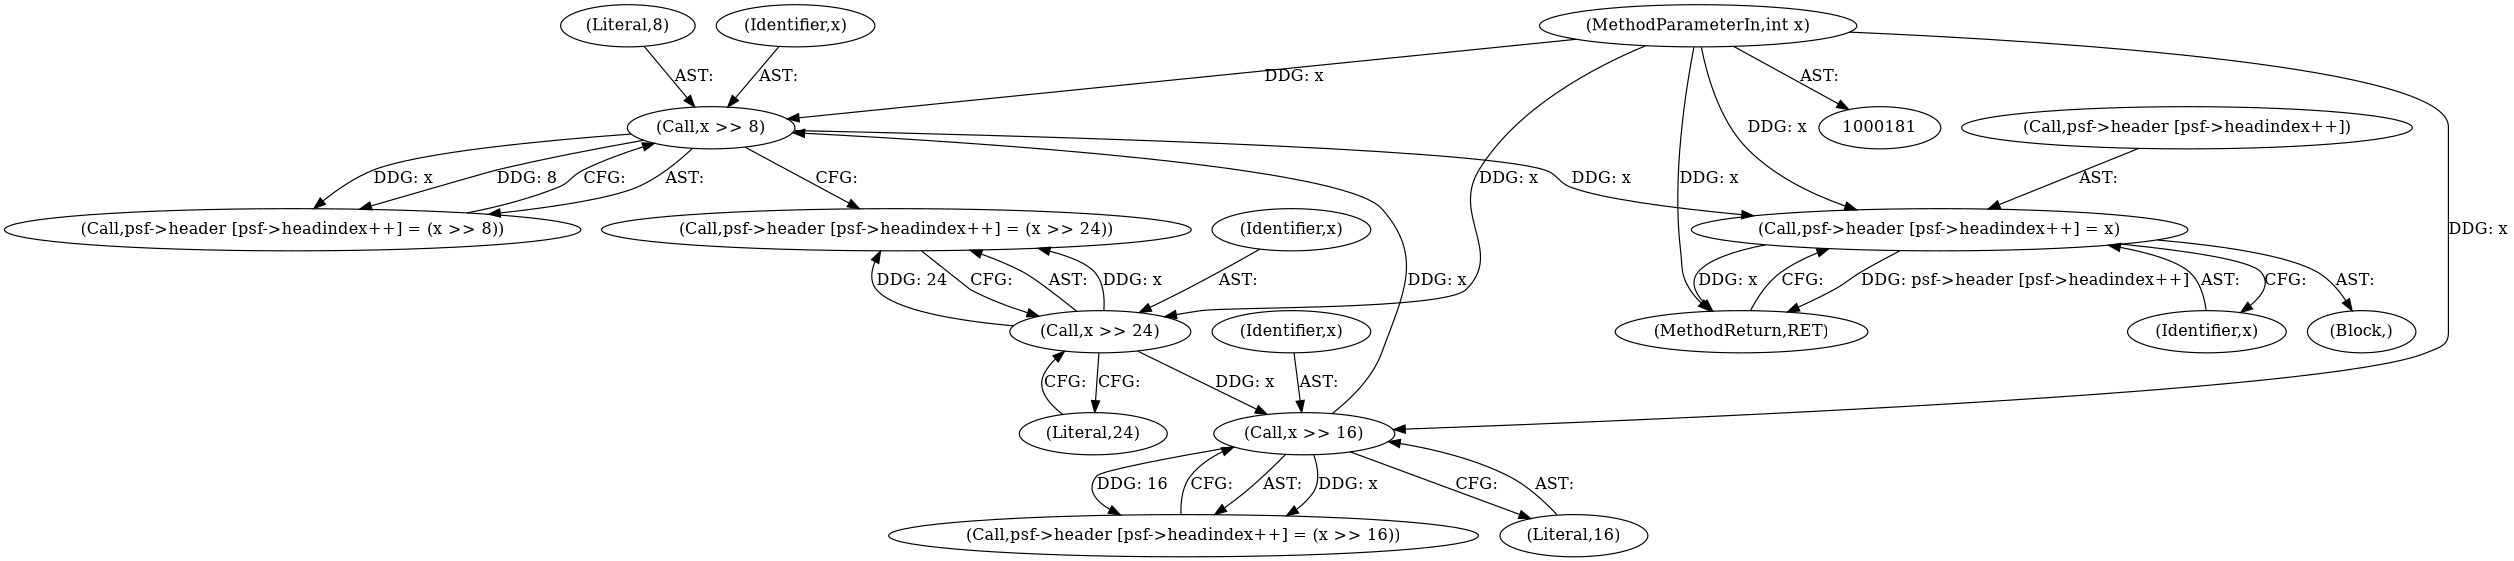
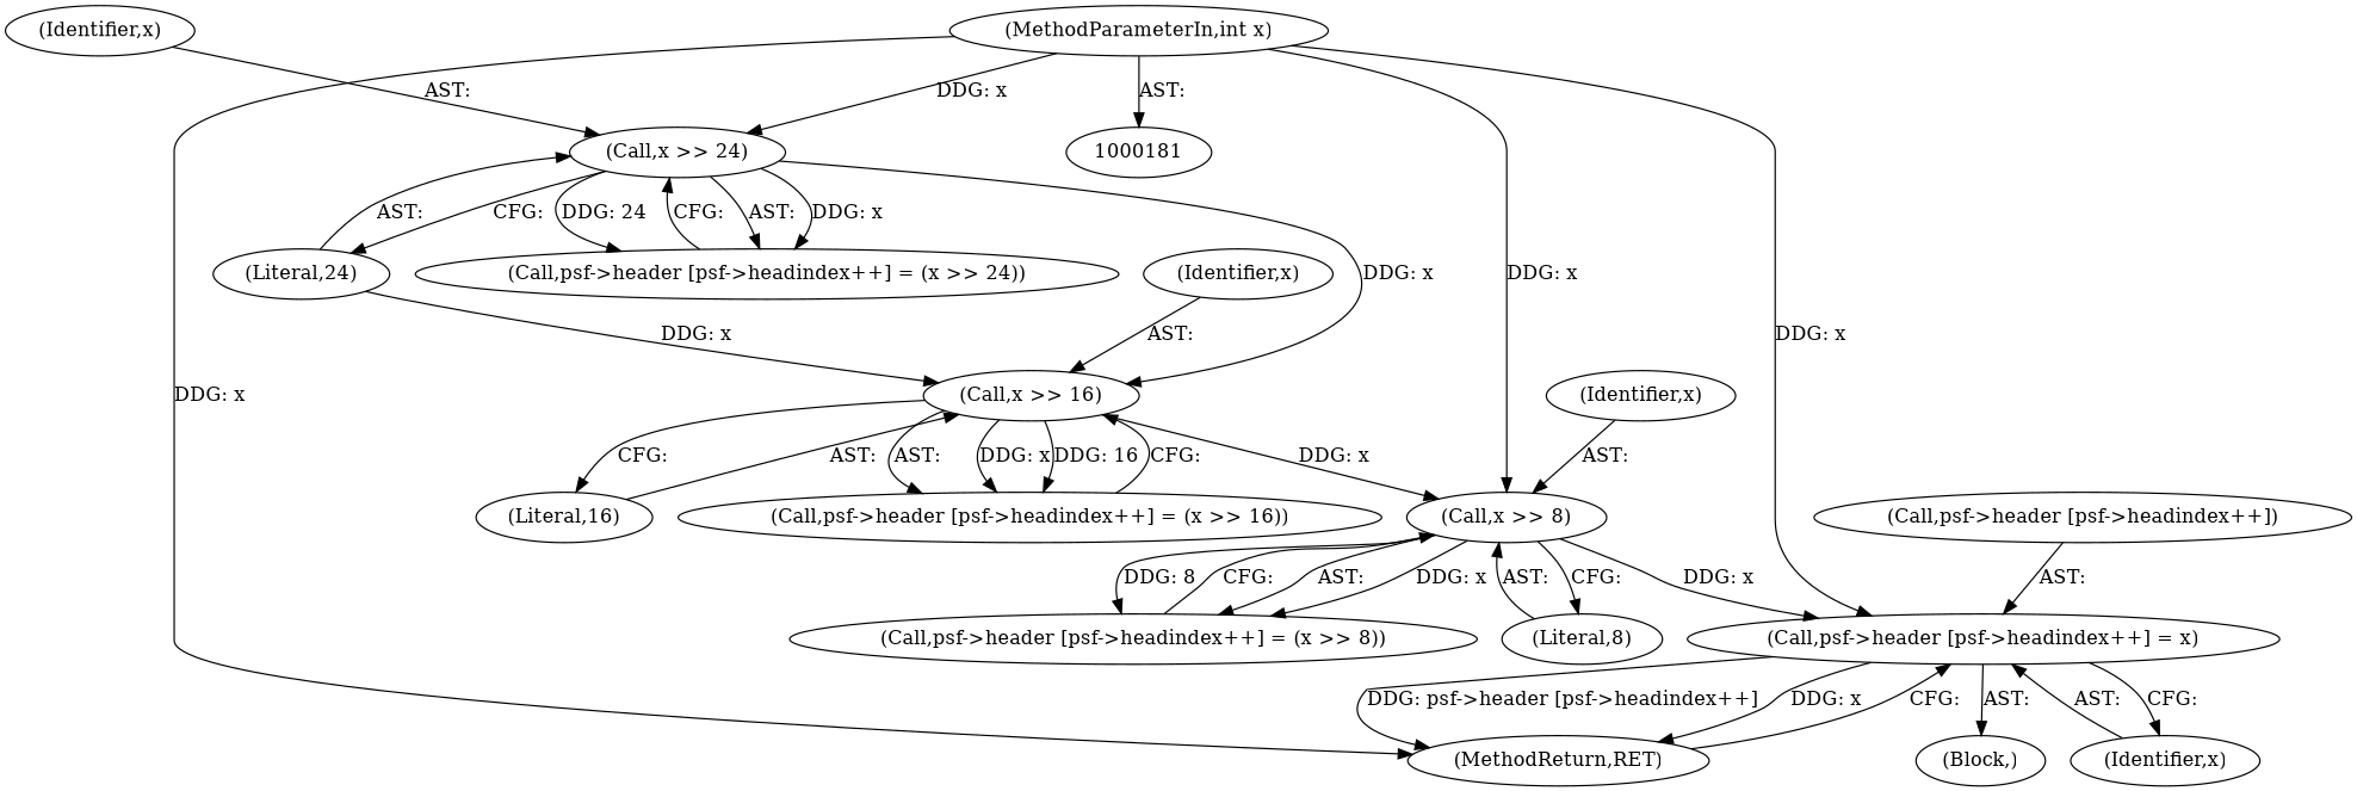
  digraph {
    n1 [label="(Call,psf->header [psf->headindex++] = x)"]
    n2 [label="(MethodReturn,RET)"]
    n3 [label="(Block,)"]
    n4 [label="(Identifier,x)"]
    n5 [label="(Call,x >> 8)"]
    n6 [label="(Literal,8)"]
    n7 [label="(Call,psf->header [psf->headindex++] = (x >> 8))"]
    n8 [label="(Call,x >> 16)"]
    n9 [label="(Call,psf->header [psf->headindex++] = (x >> 16))"]
    n10 [label="(Literal,16)"]
    n11 [label="(Call,x >> 24)"]
    n12 [label="(Call,psf->header [psf->headindex++] = (x >> 24))"]
    n13 [label="(Literal,24)"]
    n14 [label="(MethodParameterIn,int x)"]
    n15 [label=1000181]
    n16 [label="(Call,psf->header [psf->headindex++])"]
    n17 [label="(Identifier,x)"]
    n18 [label="(Identifier,x)"]
    n19 [label="(Identifier,x)"]
    n1 -> n2 [label="DDG: psf->header [psf->headindex++]"]
    n1 -> n2 [label="DDG: x"]
    n1 -> n3 [label="AST: "]
    n1 -> n4 [label="CFG: "]
    n2 -> n1 [label="CFG: "]
    n4 -> n1 [label="AST: "]
    n5 -> n1 [label="DDG: x"]
-   n5 -> n12 [label="CFG: "]
+   n5 -> n6 [label="CFG: "]
    n5 -> n7 [label="AST: "]
    n5 -> n7 [label="DDG: x"]
    n5 -> n7 [label="DDG: 8"]
    n6 -> n5 [label="AST: "]
    n7 -> n5 [label="CFG: "]
    n8 -> n5 [label="DDG: x"]
    n8 -> n9 [label="AST: "]
    n8 -> n9 [label="DDG: x"]
    n8 -> n9 [label="DDG: 16"]
    n8 -> n10 [label="CFG: "]
    n9 -> n8 [label="CFG: "]
    n10 -> n8 [label="AST: "]
    n11 -> n8 [label="DDG: x"]
    n11 -> n12 [label="AST: "]
    n11 -> n12 [label="DDG: x"]
    n11 -> n12 [label="DDG: 24"]
    n11 -> n13 [label="CFG: "]
    n12 -> n11 [label="CFG: "]
-   n13 -> n11 [label="CFG: "]
+   n13 -> n11 [label="AST: "]
    n14 -> n1 [label="DDG: x"]
    n14 -> n2 [label="DDG: x"]
    n14 -> n5 [label="DDG: x"]
-   n14 -> n8 [label="DDG: x"]
+   n13 -> n8 [label="DDG: x"]
    n14 -> n11 [label="DDG: x"]
    n14 -> n15 [label="AST: "]
    n16 -> n1 [label="AST: "]
    n17 -> n8 [label="AST: "]
    n18 -> n5 [label="AST: "]
    n19 -> n11 [label="AST: "]
  }
